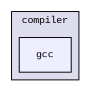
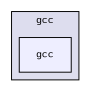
  digraph {
    compound=true
    n1 [fillcolor="#eeeeff" fontname=CourierNew fontsize=10 label=gcc pencolor=black shape=box style=filled]
    subgraph cluster_1 {
      bgcolor="#ddddee"
      fontname=CourierNew
      fontsize=10
-     label=compiler
+     label=gcc
      pencolor=black
      n1
    }
  }
